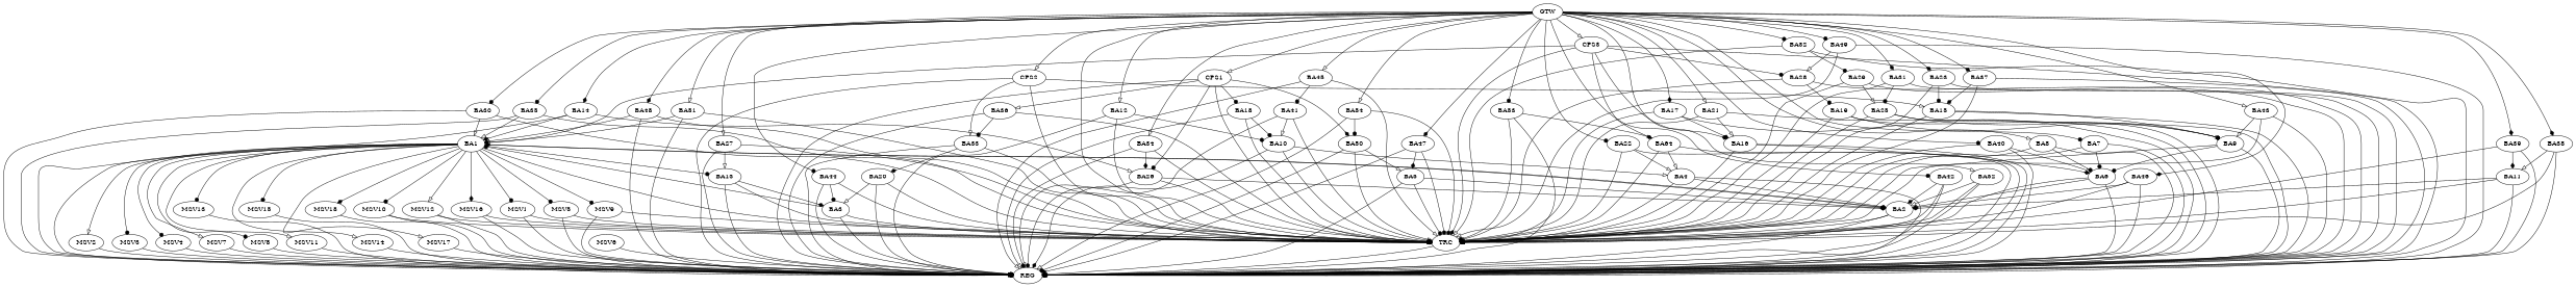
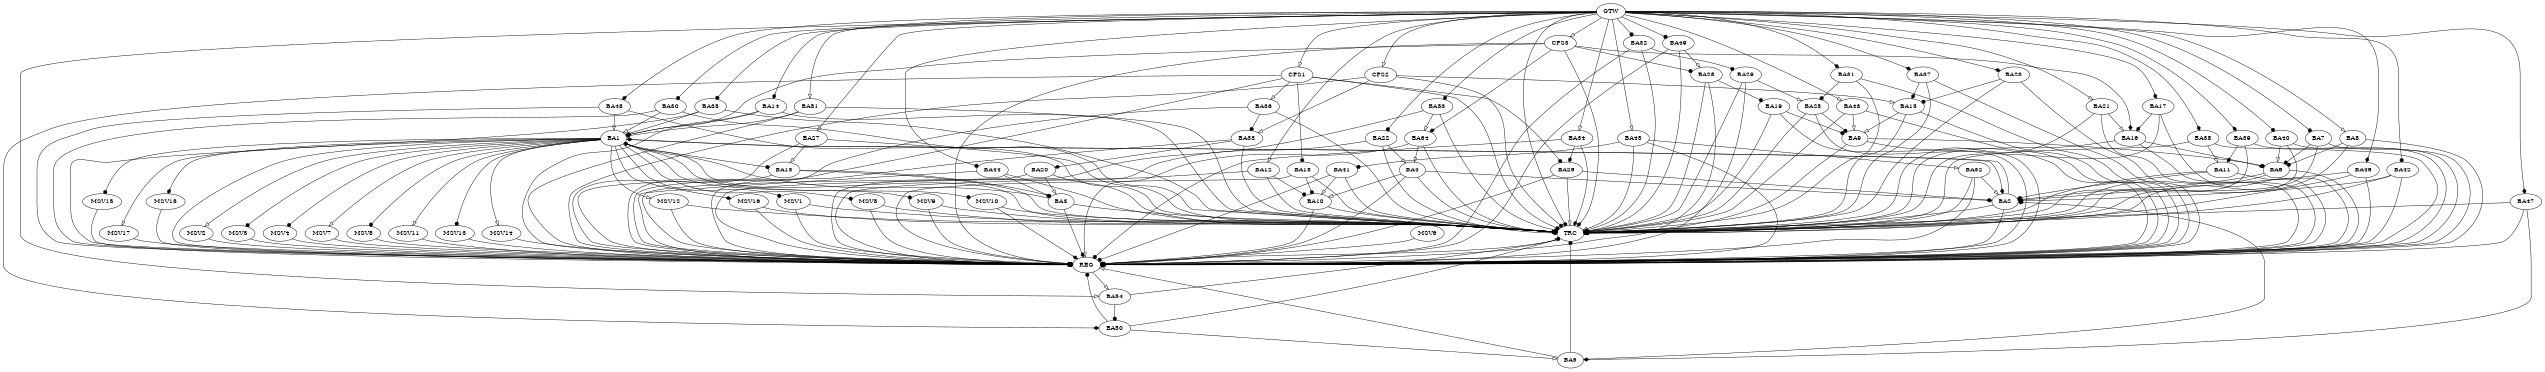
  strict digraph {
    edge [arrowhead=dot]
    n1 [label=BA1]
    n2 [label=BA2]
    n3 [label=REG]
    n4 [label=TRC]
    n5 [label=MSV1]
    n6 [label=MSV2]
    n7 [label=MSV3]
    n8 [label=MSV4]
    n9 [label=MSV5]
    n10 [label=MSV7]
    n11 [label=MSV8]
    n12 [label=MSV9]
    n13 [label=MSV10]
    n14 [label=MSV11]
    n15 [label=MSV12]
    n16 [label=MSV13]
    n17 [label=MSV14]
    n18 [label=MSV15]
    n19 [label=MSV16]
    n20 [label=MSV17]
    n21 [label=MSV18]
    n22 [label=BA13]
    n23 [label=MSV6]
    n24 [label=BA3]
    n25 [label=BA4]
    n26 [label=BA5]
    n27 [label=BA6]
    n28 [label=BA7]
    n29 [label=BA8]
    n30 [label=BA9]
    n31 [label=BA10]
    n32 [label=BA11]
    n33 [label=BA12]
    n34 [label=BA14]
    n35 [label=BA15]
    n36 [label=BA16]
    n37 [label=BA17]
    n38 [label=BA18]
    n39 [label=BA19]
    n40 [label=BA20]
    n41 [label=BA21]
    n42 [label=BA22]
    n43 [label=BA23]
    n44 [label=BA64]
    n45 [label=BA25]
    n46 [label=BA26]
    n47 [label=BA27]
    n48 [label=BA28]
    n49 [label=BA29]
    n50 [label=BA30]
    n51 [label=BA31]
    n52 [label=BA32]
    n53 [label=BA33]
    n54 [label=BA34]
    n55 [label=BA35]
    n56 [label=BA36]
    n57 [label=BA37]
    n58 [label=BA38]
    n59 [label=BA39]
    n60 [label=BA40]
    n61 [label=BA41]
    n62 [label=BA42]
    n63 [label=BA43]
    n64 [label=BA44]
    n65 [label=BA45]
    n66 [label=BA46]
    n67 [label=BA47]
    n68 [label=BA48]
    n69 [label=BA49]
    n70 [label=BA50]
    n71 [label=BA51]
    n72 [label=BA52]
    n73 [label=BA53]
    n74 [label=BA54]
    n75 [label=CPS1]
    n76 [label=CPS2]
    n77 [label=CPS3]
    n78 [label=GTW]
    n1 -> n2 [arrowhead=diamond]
    n1 -> n3
    n1 -> n4 [arrowhead=diamond]
    n1 -> n5
    n1 -> n6 [arrowhead=onormal]
    n1 -> n7
    n1 -> n8
    n1 -> n9
    n1 -> n10 [arrowhead=onormal]
    n1 -> n11
    n1 -> n12
    n1 -> n13
    n1 -> n14 [arrowhead=onormal]
    n1 -> n15 [arrowhead=onormal]
    n1 -> n16
    n1 -> n17 [arrowhead=onormal]
    n1 -> n18
    n1 -> n19 [arrowhead=diamond]
    n1 -> n20 [arrowhead=onormal]
    n1 -> n21 [arrowhead=diamond]
    n1 -> n22
    n2 -> n1 [arrowhead=diamond]
    n2 -> n3 [arrowhead=onormal]
    n2 -> n4 [arrowhead=onormal]
    n4 -> n3
    n5 -> n3
    n5 -> n4 [arrowhead=diamond]
    n6 -> n3
    n7 -> n3 [arrowhead=onormal]
    n8 -> n3 [arrowhead=diamond]
    n9 -> n3
    n9 -> n4 [arrowhead=onormal]
    n10 -> n3
    n11 -> n3
    n12 -> n3 [arrowhead=onormal]
    n12 -> n4 [arrowhead=onormal]
    n13 -> n3 [arrowhead=diamond]
    n13 -> n4 [arrowhead=onormal]
    n14 -> n3 [arrowhead=onormal]
    n15 -> n3
    n15 -> n4
    n16 -> n3
    n17 -> n3 [arrowhead=onormal]
    n18 -> n3
    n19 -> n3 [arrowhead=onormal]
    n19 -> n4 [arrowhead=diamond]
    n20 -> n3 [arrowhead=diamond]
    n21 -> n3 [arrowhead=onormal]
    n22 -> n3 [arrowhead=onormal]
    n22 -> n4 [arrowhead=onormal]
    n22 -> n24 [arrowhead=diamond]
    n23 -> n3 [arrowhead=onormal]
    n24 -> n1
    n24 -> n3 [arrowhead=diamond]
    n24 -> n4 [arrowhead=diamond]
    n25 -> n2 [arrowhead=diamond]
    n25 -> n3
    n25 -> n4
    n26 -> n2 [arrowhead=diamond]
    n26 -> n3 [arrowhead=onormal]
    n26 -> n4
    n27 -> n2 [arrowhead=onormal]
    n27 -> n3 [arrowhead=diamond]
    n27 -> n4 [arrowhead=diamond]
    n28 -> n3 [arrowhead=diamond]
    n28 -> n4
    n28 -> n27
    n29 -> n3
    n29 -> n4 [arrowhead=onormal]
    n29 -> n27
    n30 -> n3
    n30 -> n4 [arrowhead=diamond]
    n30 -> n27
    n31 -> n3 [arrowhead=diamond]
    n31 -> n4 [arrowhead=diamond]
-   n31 -> n25 [arrowhead=onormal]
+   n25 -> n31 [arrowhead=onormal]
    n32 -> n2 [arrowhead=diamond]
    n32 -> n3
    n32 -> n4
    n33 -> n3 [arrowhead=onormal]
    n33 -> n4
    n33 -> n31
    n34 -> n1 [arrowhead=diamond]
    n34 -> n3
-   n34 -> n46 [arrowhead=onormal]
+   n34 -> n4 [arrowhead=onormal]
    n35 -> n3 [arrowhead=onormal]
    n35 -> n4 [arrowhead=diamond]
    n35 -> n30 [arrowhead=onormal]
    n36 -> n3 [arrowhead=diamond]
    n36 -> n4
    n36 -> n27 [arrowhead=diamond]
    n37 -> n3
    n37 -> n4 [arrowhead=onormal]
    n37 -> n36 [arrowhead=diamond]
    n38 -> n3 [arrowhead=onormal]
    n38 -> n4 [arrowhead=onormal]
    n38 -> n31
    n39 -> n3
    n39 -> n4 [arrowhead=diamond]
    n39 -> n30
    n40 -> n3
    n40 -> n4 [arrowhead=diamond]
    n40 -> n24 [arrowhead=onormal]
    n41 -> n3 [arrowhead=diamond]
    n41 -> n4 [arrowhead=onormal]
    n41 -> n36 [arrowhead=onormal]
    n42 -> n3 [arrowhead=diamond]
    n42 -> n4
    n42 -> n25 [arrowhead=onormal]
    n43 -> n3 [arrowhead=diamond]
    n43 -> n4 [arrowhead=onormal]
    n43 -> n35
    n44 -> n3 [arrowhead=onormal]
    n44 -> n4
    n44 -> n25 [arrowhead=onormal]
    n45 -> n3 [arrowhead=onormal]
    n45 -> n4 [arrowhead=onormal]
    n45 -> n30
    n46 -> n2 [arrowhead=diamond]
    n46 -> n3 [arrowhead=onormal]
    n46 -> n4 [arrowhead=onormal]
    n47 -> n3 [arrowhead=onormal]
    n47 -> n4 [arrowhead=diamond]
    n47 -> n22 [arrowhead=onormal]
    n48 -> n3 [arrowhead=diamond]
    n48 -> n4 [arrowhead=onormal]
    n48 -> n39
    n49 -> n3 [arrowhead=diamond]
    n49 -> n4 [arrowhead=diamond]
    n49 -> n45 [arrowhead=onormal]
    n50 -> n1 [arrowhead=onormal]
    n50 -> n3
    n50 -> n4 [arrowhead=diamond]
    n51 -> n3
    n51 -> n4 [arrowhead=diamond]
    n51 -> n45
    n52 -> n3
    n52 -> n4 [arrowhead=onormal]
    n52 -> n49
    n53 -> n3 [arrowhead=diamond]
    n53 -> n4 [arrowhead=onormal]
    n53 -> n40 [arrowhead=diamond]
    n54 -> n3
    n54 -> n4 [arrowhead=diamond]
    n54 -> n46 [arrowhead=diamond]
    n55 -> n1 [arrowhead=onormal]
    n55 -> n3 [arrowhead=onormal]
    n55 -> n4 [arrowhead=diamond]
    n56 -> n3 [arrowhead=onormal]
    n56 -> n4 [arrowhead=diamond]
    n56 -> n53
    n57 -> n3 [arrowhead=diamond]
    n57 -> n4
    n57 -> n35 [arrowhead=diamond]
    n58 -> n3
    n58 -> n4
    n58 -> n32 [arrowhead=onormal]
    n59 -> n3
    n59 -> n4 [arrowhead=onormal]
    n59 -> n32 [arrowhead=diamond]
    n60 -> n3
    n60 -> n4
    n60 -> n27 [arrowhead=onormal]
    n61 -> n3
    n61 -> n4 [arrowhead=onormal]
    n61 -> n31 [arrowhead=onormal]
    n62 -> n2 [arrowhead=diamond]
    n62 -> n3 [arrowhead=diamond]
    n62 -> n4 [arrowhead=onormal]
    n63 -> n3 [arrowhead=diamond]
    n63 -> n4
    n63 -> n30 [arrowhead=onormal]
    n64 -> n3
    n64 -> n4 [arrowhead=diamond]
    n64 -> n24
    n65 -> n3 [arrowhead=onormal]
    n65 -> n4 [arrowhead=onormal]
    n65 -> n61
    n66 -> n2 [arrowhead=diamond]
    n66 -> n3
    n66 -> n4 [arrowhead=onormal]
    n67 -> n3 [arrowhead=diamond]
    n67 -> n4
    n67 -> n26 [arrowhead=diamond]
    n68 -> n1 [arrowhead=onormal]
    n68 -> n3 [arrowhead=diamond]
    n68 -> n4
    n69 -> n3 [arrowhead=diamond]
    n69 -> n4 [arrowhead=onormal]
    n69 -> n48 [arrowhead=onormal]
    n70 -> n3
    n70 -> n4 [arrowhead=onormal]
    n70 -> n26 [arrowhead=onormal]
    n71 -> n1
    n71 -> n3
    n71 -> n4 [arrowhead=onormal]
    n72 -> n2 [arrowhead=onormal]
    n72 -> n3 [arrowhead=diamond]
    n72 -> n4 [arrowhead=diamond]
    n73 -> n3 [arrowhead=diamond]
    n73 -> n4
    n73 -> n44 [arrowhead=onormal]
-   n74 -> n3 [arrowhead=onormal]
+   n3 -> n74 [arrowhead=onormal]
    n74 -> n4
    n74 -> n70
    n75 -> n3
    n75 -> n4
    n75 -> n38
    n75 -> n46
    n75 -> n56 [arrowhead=onormal]
    n75 -> n70 [arrowhead=diamond]
    n76 -> n3
    n76 -> n4
    n76 -> n35 [arrowhead=onormal]
    n76 -> n53 [arrowhead=onormal]
    n77 -> n1 [arrowhead=onormal]
    n77 -> n3
    n77 -> n4 [arrowhead=diamond]
    n77 -> n36 [arrowhead=diamond]
    n77 -> n44 [arrowhead=diamond]
    n77 -> n48
    n78 -> n4
    n78 -> n28
    n78 -> n29 [arrowhead=onormal]
    n78 -> n33 [arrowhead=onormal]
    n78 -> n34 [arrowhead=diamond]
    n78 -> n37 [arrowhead=diamond]
    n78 -> n41 [arrowhead=onormal]
    n78 -> n42
    n78 -> n43 [arrowhead=diamond]
    n78 -> n47 [arrowhead=onormal]
    n78 -> n50
    n78 -> n51 [arrowhead=diamond]
    n78 -> n52
    n78 -> n54 [arrowhead=onormal]
    n78 -> n55
    n78 -> n57 [arrowhead=diamond]
    n78 -> n58 [arrowhead=diamond]
    n78 -> n59 [arrowhead=diamond]
    n78 -> n60
    n78 -> n62
    n78 -> n63 [arrowhead=onormal]
    n78 -> n64
    n78 -> n65 [arrowhead=onormal]
    n78 -> n66 [arrowhead=diamond]
    n78 -> n67 [arrowhead=diamond]
    n78 -> n68 [arrowhead=diamond]
    n78 -> n69
    n78 -> n71 [arrowhead=onormal]
-   n78 -> n72 [arrowhead=onormal]
+   n65 -> n72 [arrowhead=onormal]
    n78 -> n73
    n78 -> n74 [arrowhead=onormal]
    n78 -> n75 [arrowhead=onormal]
    n78 -> n76 [arrowhead=onormal]
    n78 -> n77 [arrowhead=onormal]
  }
